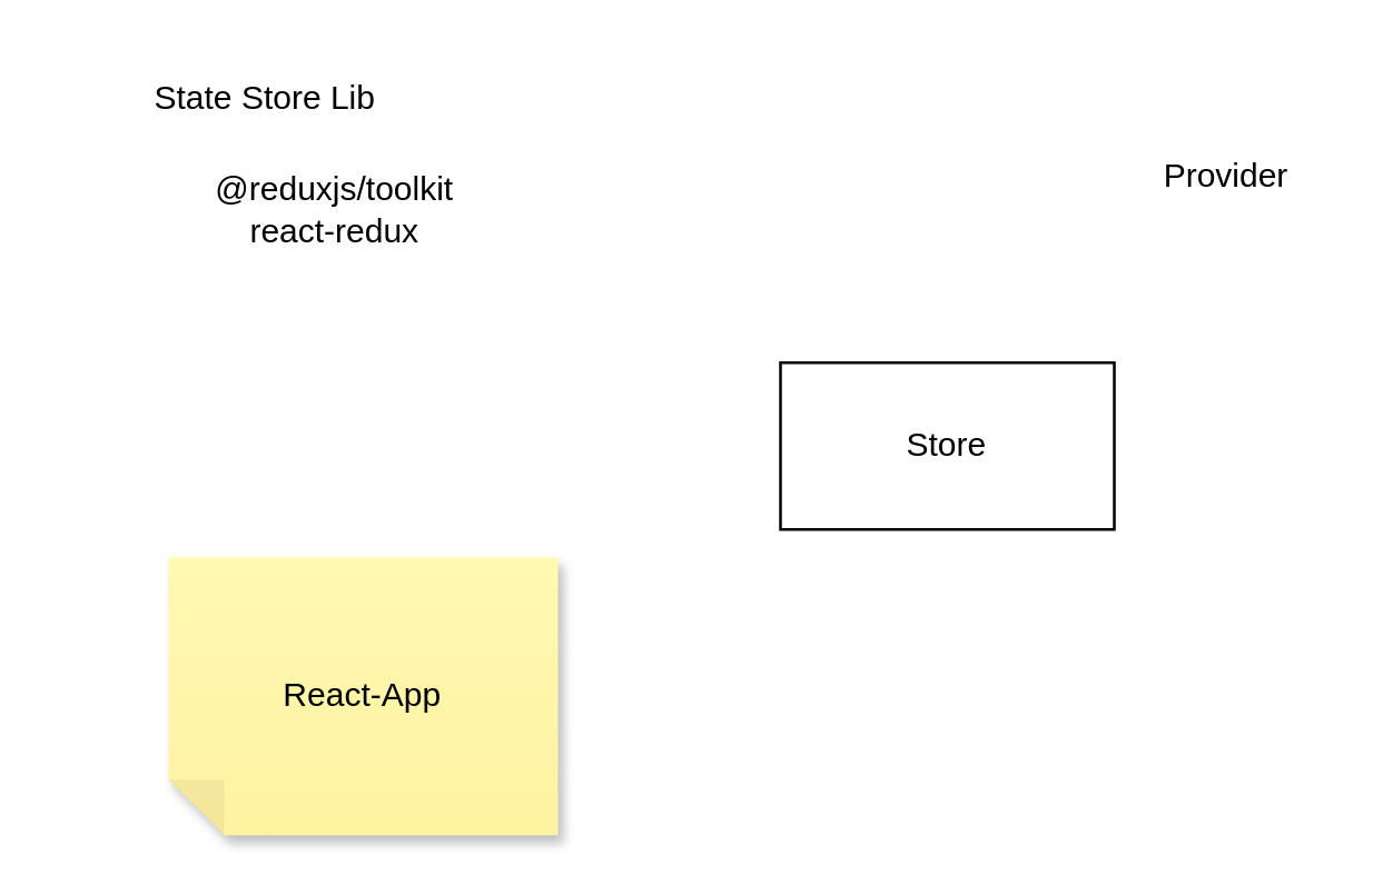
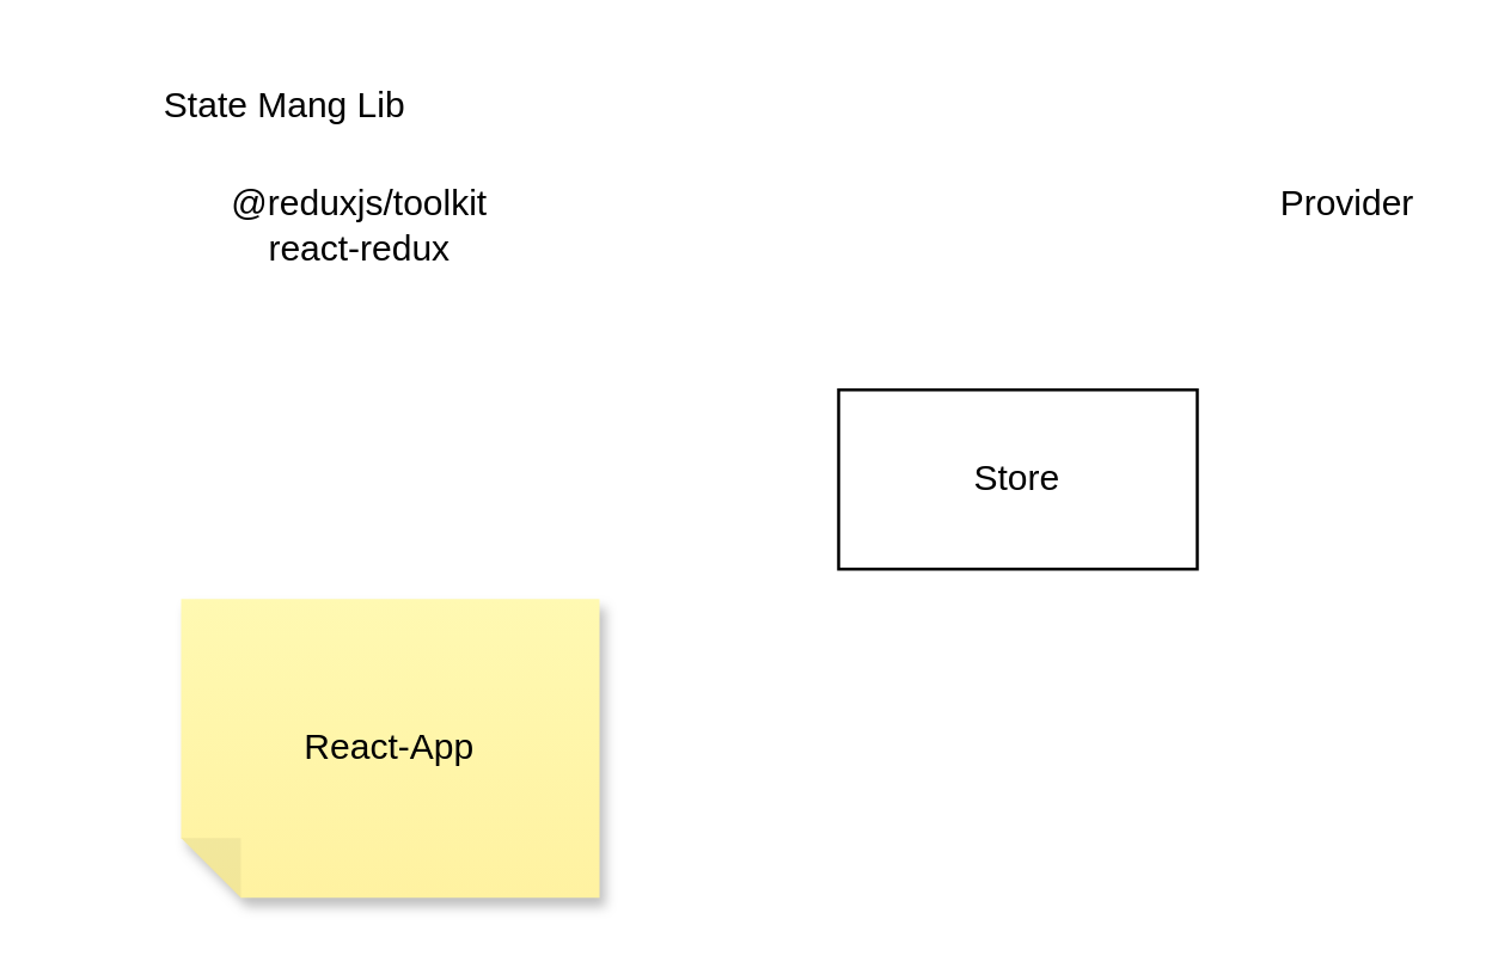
  <mxCell id="0" />
  <mxCell id="1" parent="0" />
- <mxCell id="2" value="State Store Lib" style="text;strokeColor=none;align=center;fillColor=none;html=1;verticalAlign=middle;whiteSpace=wrap;rounded=0;" parent="1" vertex="1"><mxGeometry x="20" y="20" width="150" height="30" as="geometry" /></mxCell>
+ <mxCell id="2" value="State Mang Lib" style="text;strokeColor=none;align=center;fillColor=none;html=1;verticalAlign=middle;whiteSpace=wrap;rounded=0;" parent="1" vertex="1"><mxGeometry x="20" y="20" width="150" height="30" as="geometry" /></mxCell>
  <mxCell id="3" value="@reduxjs/toolkit&lt;div&gt;react-redux&lt;/div&gt;" style="text;strokeColor=none;align=center;fillColor=none;html=1;verticalAlign=middle;whiteSpace=wrap;rounded=0;" parent="1" vertex="1"><mxGeometry x="90" y="60" width="60" height="30" as="geometry" /></mxCell>
  <mxCell id="4" value="React-App" style="shape=note;whiteSpace=wrap;html=1;backgroundOutline=1;fontColor=#000000;darkOpacity=0.05;fillColor=#FFF9B2;strokeColor=none;fillStyle=solid;direction=west;gradientDirection=north;gradientColor=#FFF2A1;shadow=1;size=20;pointerEvents=1;" parent="1" vertex="1"><mxGeometry x="60" y="200" width="140" height="100" as="geometry" /></mxCell>
  <mxCell id="5" value="Store" style="whiteSpace=wrap;html=1;" parent="1" vertex="1"><mxGeometry x="280" y="130" width="120" height="60" as="geometry" /></mxCell>
- <mxCell id="6" value="Provider" style="text;html=1;align=center;verticalAlign=middle;resizable=0;points=[];autosize=1;strokeColor=none;fillColor=none;" parent="1" vertex="1"><mxGeometry x="405" y="48" width="70" height="30" as="geometry" /></mxCell>
+ <mxCell id="6" value="Provider" style="text;html=1;align=center;verticalAlign=middle;resizable=0;points=[];autosize=1;strokeColor=none;fillColor=none;" parent="1" vertex="1"><mxGeometry x="415" y="53" width="70" height="30" as="geometry" /></mxCell>
